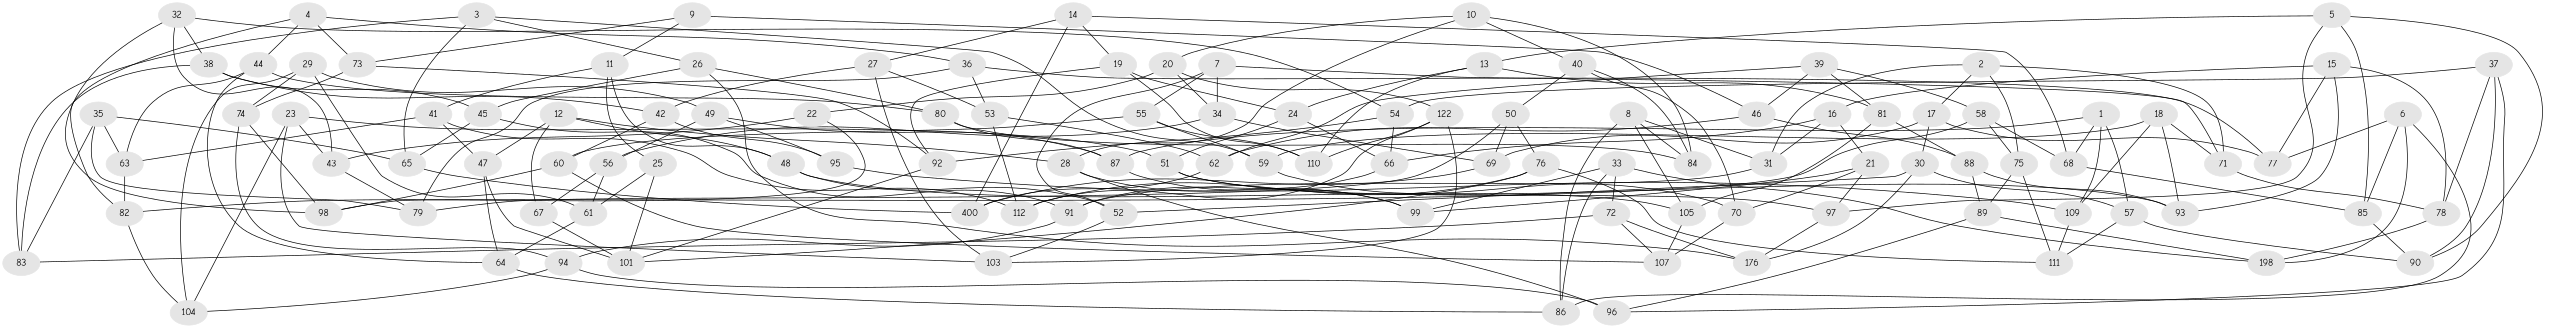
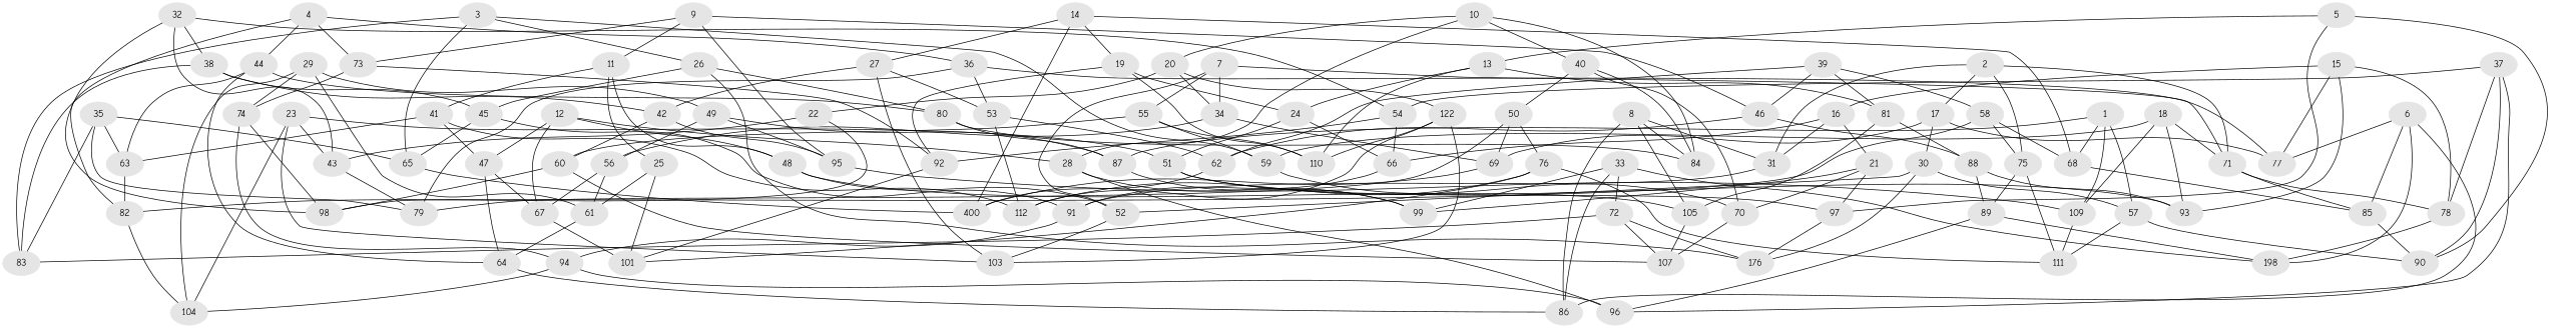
  graph {
    fontname="Comic Neue"
    node [color=gray90 fontname="Comic Neue" style=filled]
    edge [fontname="Comic Neue"]
    1
    57
    68
    87
    109
    90
    111
    85
    99
    2
    17
    31
    71
    75
    77
    30
    69
    91
    78
    89
    3
    26
    59
    65
    83
    45
    80
    n28 [label=176]
    70
    n30 [label=400]
    4
    36
    44
    73
    82
    53
    79
    63
    64
    92
    74
    104
    5
    13
    97
    24
    81
    110
    6
    86
    n51 [label=198]
    7
    34
    52
    55
    56
    103
    60
    8
    84
    105
    107
    9
    11
    46
    95
    25
    41
    48
    62
    88
    10
    20
    28
    40
    22
    n77 [label=122]
    96
    50
    61
    101
    47
    112
    12
    67
    66
    51
    14
    19
    27
    42
    15
    16
    93
    21
    18
    43
    98
    23
    29
    49
    94
    32
    38
    54
    33
    72
    35
    37
    39
    58
    76
    1 -- 57
    1 -- 68
    1 -- 87
    1 -- 109
    57 -- 90
    57 -- 111
    68 -- 85
    87 -- 99
    109 -- 111
    85 -- 90
    2 -- 17
    2 -- 31
    2 -- 71
    2 -- 75
    17 -- 77
    17 -- 30
    17 -- 69
    31 -- 91
    71 -- 78
    75 -- 111
    75 -- 89
    30 -- 57
    30 -- n28
    30 -- 52
    69 -- n30
    91 -- 94
    78 -- n51
    89 -- n51
    89 -- 96
    3 -- 26
    3 -- 59
    3 -- 65
    3 -- 83
    26 -- 45
    26 -- 80
    26 -- n28
    59 -- 70
    65 -- n30
    45 -- 91
    45 -- 65
    80 -- 87
    80 -- 84
    70 -- 107
    4 -- 36
    4 -- 44
    4 -- 73
    4 -- 82
    36 -- 77
    36 -- 53
    36 -- 79
    44 -- 80
    44 -- 63
    44 -- 64
    73 -- 92
    73 -- 74
    82 -- 104
    53 -- 62
    53 -- 112
    63 -- 82
    64 -- 86
    92 -- 101
    74 -- 98
    74 -- 94
    5 -- 90
-   5 -- 85
+   71 -- 85
    5 -- 13
    5 -- 97
    13 -- 24
    13 -- 81
    13 -- 110
    97 -- n28
    24 -- 66
    24 -- 51
    81 -- 105
    81 -- 88
    6 -- 85
    6 -- 77
    6 -- 86
    6 -- n51
    7 -- 71
    7 -- 34
    7 -- 52
    7 -- 55
    34 -- 69
    34 -- 56
    52 -- 103
    55 -- 59
    55 -- 110
    55 -- 60
    56 -- 61
    56 -- 67
    60 -- 107
    60 -- 98
    8 -- 31
    8 -- 86
    8 -- 84
    8 -- 105
    105 -- 107
    9 -- 73
    9 -- 11
    9 -- 46
+   9 -- 95
    11 -- 25
    11 -- 41
    11 -- 48
    46 -- 62
    46 -- 88
    95 -- 109
    25 -- 61
    25 -- 101
    41 -- 63
    41 -- 47
    41 -- 112
    48 -- 52
    48 -- 105
    62 -- n30
    88 -- 89
    88 -- 93
    10 -- 84
    10 -- 20
    10 -- 28
    10 -- 40
    20 -- 34
    20 -- 22
    20 -- n77
    28 -- 99
    28 -- 96
    40 -- 70
    40 -- 84
    40 -- 50
    22 -- 43
    22 -- 98
    n77 -- 110
    n77 -- 103
    n77 -- 112
    50 -- 69
    50 -- 79
    50 -- 76
    61 -- 64
    47 -- 64
-   47 -- 101
+   47 -- 67
    12 -- 48
    12 -- 28
    12 -- 47
    12 -- 67
    67 -- 101
    66 -- 91
    51 -- 97
    51 -- 93
    14 -- 68
    14 -- n30
    14 -- 19
    14 -- 27
    19 -- 92
    19 -- 24
    19 -- 110
    27 -- 53
    27 -- 103
    27 -- 42
    42 -- 60
    42 -- 95
    15 -- 77
    15 -- 78
    15 -- 16
    15 -- 93
    16 -- 31
    16 -- 66
    16 -- 21
    21 -- 99
    21 -- 70
    21 -- 97
    18 -- 109
    18 -- 71
    18 -- 59
    18 -- 93
    43 -- 79
    23 -- 104
    23 -- 103
    23 -- 51
    23 -- 43
    29 -- 74
    29 -- 104
    29 -- 61
    29 -- 49
    49 -- 87
    49 -- 56
    49 -- 95
    94 -- 104
    94 -- 96
    32 -- 43
    32 -- 98
    32 -- 38
    32 -- 54
    38 -- 83
    38 -- 45
    38 -- 42
    54 -- 92
    54 -- 66
    33 -- 99
    33 -- 86
    33 -- n51
    33 -- 72
    72 -- 83
    72 -- n28
    72 -- 107
    35 -- 65
    35 -- 83
    35 -- 79
    35 -- 63
    37 -- 90
    37 -- 78
    37 -- 96
    37 -- 54
    39 -- 81
    39 -- 46
    39 -- 62
    39 -- 58
    58 -- 68
    58 -- 75
    58 -- 82
    76 -- 111
    76 -- 101
    76 -- 112
  }
